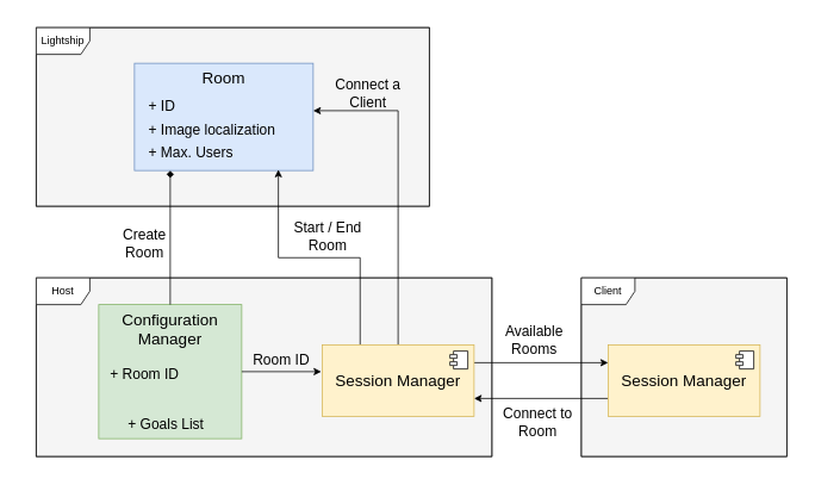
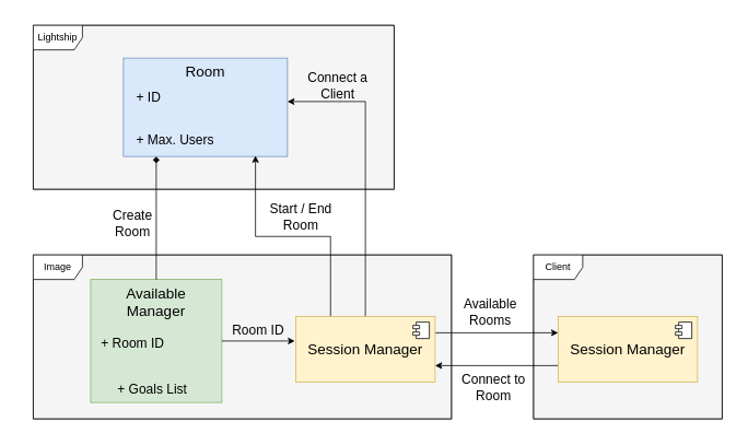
  <mxCell id="0" />
  <mxCell id="1" parent="0" />
  <mxCell id="2" value="" style="rounded=0;whiteSpace=wrap;html=1;strokeColor=none;" parent="1" vertex="1"><mxGeometry x="20" y="20" width="870" height="500" as="geometry" /></mxCell>
  <mxCell id="3" value="" style="rounded=0;whiteSpace=wrap;html=1;fillColor=#f5f5f5;fontColor=#333333;strokeColor=#666666;" parent="1" vertex="1"><mxGeometry x="650" y="310" width="230" height="200" as="geometry" /></mxCell>
  <mxCell id="4" value="" style="rounded=0;whiteSpace=wrap;html=1;fillColor=#f5f5f5;fontColor=#333333;strokeColor=#666666;" parent="1" vertex="1"><mxGeometry x="40" y="310" width="510" height="200" as="geometry" /></mxCell>
  <mxCell id="5" value="" style="rounded=0;whiteSpace=wrap;html=1;fillColor=#f5f5f5;fontColor=#333333;strokeColor=#666666;" parent="1" vertex="1"><mxGeometry x="40" y="30" width="440" height="200" as="geometry" /></mxCell>
  <mxCell id="6" value="Lightship" style="shape=umlFrame;whiteSpace=wrap;html=1;pointerEvents=0;" parent="1" vertex="1"><mxGeometry x="40" y="30" width="440" height="200" as="geometry" /></mxCell>
  <mxCell id="7" value="" style="group" parent="1" vertex="1" connectable="0"><mxGeometry x="150" y="70" width="200" height="120" as="geometry" /></mxCell>
  <mxCell id="8" value="Room" style="html=1;whiteSpace=wrap;fillColor=#dae8fc;strokeColor=#6c8ebf;verticalAlign=top;fontSize=18;" parent="7" vertex="1"><mxGeometry width="200" height="120" as="geometry" /></mxCell>
  <mxCell id="9" value="+ ID" style="text;strokeColor=none;fillColor=none;align=left;verticalAlign=top;spacingLeft=4;spacingRight=4;overflow=hidden;rotatable=0;points=[[0,0.5],[1,0.5]];portConstraint=eastwest;whiteSpace=wrap;html=1;fontSize=16;" parent="7" vertex="1"><mxGeometry x="10" y="32" width="100" height="26" as="geometry" /></mxCell>
- <mxCell id="10" value="+ Image localization" style="text;strokeColor=none;fillColor=none;align=left;verticalAlign=top;spacingLeft=4;spacingRight=4;overflow=hidden;rotatable=0;points=[[0,0.5],[1,0.5]];portConstraint=eastwest;whiteSpace=wrap;html=1;fontSize=16;" parent="7" vertex="1"><mxGeometry x="10" y="58" width="170" height="26" as="geometry" /></mxCell>
  <mxCell id="11" value="+ Max. Users" style="text;strokeColor=none;fillColor=none;align=left;verticalAlign=top;spacingLeft=4;spacingRight=4;overflow=hidden;rotatable=0;points=[[0,0.5],[1,0.5]];portConstraint=eastwest;whiteSpace=wrap;html=1;fontSize=16;" parent="7" vertex="1"><mxGeometry x="10" y="84" width="110" height="26" as="geometry" /></mxCell>
- <mxCell id="12" value="Host" style="shape=umlFrame;whiteSpace=wrap;html=1;pointerEvents=0;" parent="1" vertex="1"><mxGeometry x="40" y="310" width="510" height="200" as="geometry" /></mxCell>
+ <mxCell id="12" value="Image" style="shape=umlFrame;whiteSpace=wrap;html=1;pointerEvents=0;" parent="1" vertex="1"><mxGeometry x="40" y="310" width="510" height="200" as="geometry" /></mxCell>
  <mxCell id="13" value="" style="group" parent="1" vertex="1" connectable="0"><mxGeometry x="110" y="340" width="160" height="150" as="geometry" /></mxCell>
- <mxCell id="14" value="Configuration&lt;div&gt;Manager&lt;/div&gt;" style="html=1;whiteSpace=wrap;fillColor=#d5e8d4;strokeColor=#82b366;verticalAlign=top;fontSize=18;" parent="13" vertex="1"><mxGeometry width="160" height="150" as="geometry" /></mxCell>
+ <mxCell id="14" value="Available&lt;div&gt;Manager&lt;/div&gt;" style="html=1;whiteSpace=wrap;fillColor=#d5e8d4;strokeColor=#82b366;verticalAlign=top;fontSize=18;" parent="13" vertex="1"><mxGeometry width="160" height="150" as="geometry" /></mxCell>
  <mxCell id="15" value="+ Room ID" style="text;strokeColor=none;fillColor=none;align=left;verticalAlign=top;spacingLeft=4;spacingRight=4;overflow=hidden;rotatable=0;points=[[0,0.5],[1,0.5]];portConstraint=eastwest;whiteSpace=wrap;html=1;fontSize=16;" parent="13" vertex="1"><mxGeometry x="7" y="62" width="100" height="26" as="geometry" /></mxCell>
  <mxCell id="16" value="+ Goals List" style="text;strokeColor=none;fillColor=none;align=left;verticalAlign=top;spacingLeft=4;spacingRight=4;overflow=hidden;rotatable=0;points=[[0,0.5],[1,0.5]];portConstraint=eastwest;whiteSpace=wrap;html=1;fontSize=16;" parent="13" vertex="1"><mxGeometry x="27" y="118" width="100" height="26" as="geometry" /></mxCell>
  <mxCell id="17" style="edgeStyle=orthogonalEdgeStyle;rounded=0;orthogonalLoop=1;jettySize=auto;html=1;exitX=0.5;exitY=0;exitDx=0;exitDy=0;entryX=0.2;entryY=1;entryDx=0;entryDy=0;entryPerimeter=0;endArrow=diamond;" parent="1" source="14" target="8" edge="1"><mxGeometry relative="1" as="geometry" /></mxCell>
  <mxCell id="18" value="Create&lt;div&gt;Room&lt;/div&gt;" style="edgeLabel;html=1;align=center;verticalAlign=middle;resizable=0;points=[];fontSize=16;labelBackgroundColor=none;" parent="17" vertex="1" connectable="0"><mxGeometry x="0.147" y="-1" relative="1" as="geometry"><mxPoint x="-31" y="16" as="offset" /></mxGeometry></mxCell>
  <mxCell id="19" style="edgeStyle=orthogonalEdgeStyle;rounded=0;orthogonalLoop=1;jettySize=auto;html=1;exitX=0.25;exitY=0;exitDx=0;exitDy=0;entryX=0.805;entryY=0.992;entryDx=0;entryDy=0;entryPerimeter=0;" parent="1" source="30" target="8" edge="1"><mxGeometry relative="1" as="geometry"><mxPoint x="390.96" y="380" as="sourcePoint" /></mxGeometry></mxCell>
  <mxCell id="20" value="Start / End&lt;div&gt;Room&lt;/div&gt;" style="edgeLabel;html=1;align=center;verticalAlign=middle;resizable=0;points=[];fontSize=16;labelBackgroundColor=none;" parent="19" vertex="1" connectable="0"><mxGeometry x="0.084" y="1" relative="1" as="geometry"><mxPoint x="21" y="-26" as="offset" /></mxGeometry></mxCell>
  <mxCell id="21" value="Client" style="shape=umlFrame;whiteSpace=wrap;html=1;pointerEvents=0;" parent="1" vertex="1"><mxGeometry x="650" y="310" width="230" height="200" as="geometry" /></mxCell>
  <mxCell id="22" style="edgeStyle=orthogonalEdgeStyle;rounded=0;orthogonalLoop=1;jettySize=auto;html=1;exitX=0.5;exitY=0;exitDx=0;exitDy=0;entryX=1;entryY=0.442;entryDx=0;entryDy=0;entryPerimeter=0;" parent="1" source="30" target="8" edge="1"><mxGeometry relative="1" as="geometry"><mxPoint x="450" y="380" as="sourcePoint" /></mxGeometry></mxCell>
  <mxCell id="23" value="Connect a&lt;div&gt;Client&lt;/div&gt;" style="edgeLabel;html=1;align=center;verticalAlign=middle;resizable=0;points=[];fontSize=16;labelBackgroundColor=none;" parent="22" vertex="1" connectable="0"><mxGeometry x="-0.218" relative="1" as="geometry"><mxPoint x="-35" y="-143" as="offset" /></mxGeometry></mxCell>
  <mxCell id="24" style="edgeStyle=orthogonalEdgeStyle;rounded=0;orthogonalLoop=1;jettySize=auto;html=1;exitX=1;exitY=0.5;exitDx=0;exitDy=0;entryX=-0.006;entryY=0.375;entryDx=0;entryDy=0;entryPerimeter=0;" parent="1" source="14" target="30" edge="1"><mxGeometry relative="1" as="geometry"><mxPoint x="370" y="415" as="targetPoint" /></mxGeometry></mxCell>
  <mxCell id="25" value="Room ID" style="edgeLabel;html=1;align=center;verticalAlign=middle;resizable=0;points=[];fontSize=16;labelBackgroundColor=none;" parent="24" vertex="1" connectable="0"><mxGeometry x="-0.04" y="-2" relative="1" as="geometry"><mxPoint y="-17" as="offset" /></mxGeometry></mxCell>
  <mxCell id="26" style="edgeStyle=orthogonalEdgeStyle;rounded=0;orthogonalLoop=1;jettySize=auto;html=1;exitX=1;exitY=0.25;exitDx=0;exitDy=0;entryX=0;entryY=0.25;entryDx=0;entryDy=0;" parent="1" source="30" target="32" edge="1"><mxGeometry relative="1" as="geometry"><mxPoint x="530" y="397.5" as="sourcePoint" /><mxPoint x="690" y="397.5" as="targetPoint" /></mxGeometry></mxCell>
  <mxCell id="27" value="Available&lt;div&gt;Rooms&lt;/div&gt;" style="edgeLabel;html=1;align=center;verticalAlign=middle;resizable=0;points=[];fontSize=16;labelBackgroundColor=none;" parent="26" vertex="1" connectable="0"><mxGeometry x="-0.2" relative="1" as="geometry"><mxPoint x="6" y="-27" as="offset" /></mxGeometry></mxCell>
  <mxCell id="28" style="edgeStyle=orthogonalEdgeStyle;rounded=0;orthogonalLoop=1;jettySize=auto;html=1;exitX=0;exitY=0.75;exitDx=0;exitDy=0;entryX=1;entryY=0.75;entryDx=0;entryDy=0;" parent="1" source="32" target="30" edge="1"><mxGeometry relative="1" as="geometry"><mxPoint x="690" y="425" as="sourcePoint" /><mxPoint x="529.04" y="425.01" as="targetPoint" /></mxGeometry></mxCell>
  <mxCell id="29" value="Connect to&lt;div&gt;Room&lt;/div&gt;" style="edgeLabel;html=1;align=center;verticalAlign=middle;resizable=0;points=[];fontSize=16;labelBackgroundColor=none;" parent="28" vertex="1" connectable="0"><mxGeometry x="-0.031" y="1" relative="1" as="geometry"><mxPoint x="-7" y="24" as="offset" /></mxGeometry></mxCell>
  <mxCell id="30" value="Session Manager" style="html=1;dropTarget=0;whiteSpace=wrap;fontSize=18;fillColor=#fff2cc;strokeColor=#d6b656;" vertex="1" parent="1"><mxGeometry x="360" y="385" width="170" height="80" as="geometry" /></mxCell>
  <mxCell id="31" value="" style="shape=module;jettyWidth=8;jettyHeight=4;" vertex="1" parent="30"><mxGeometry x="1" width="20" height="20" relative="1" as="geometry"><mxPoint x="-27" y="7" as="offset" /></mxGeometry></mxCell>
  <mxCell id="32" value="Session Manager" style="html=1;dropTarget=0;whiteSpace=wrap;fontSize=18;fillColor=#fff2cc;strokeColor=#d6b656;" vertex="1" parent="1"><mxGeometry x="680" y="385" width="170" height="80" as="geometry" /></mxCell>
  <mxCell id="33" value="" style="shape=module;jettyWidth=8;jettyHeight=4;" vertex="1" parent="32"><mxGeometry x="1" width="20" height="20" relative="1" as="geometry"><mxPoint x="-27" y="7" as="offset" /></mxGeometry></mxCell>
